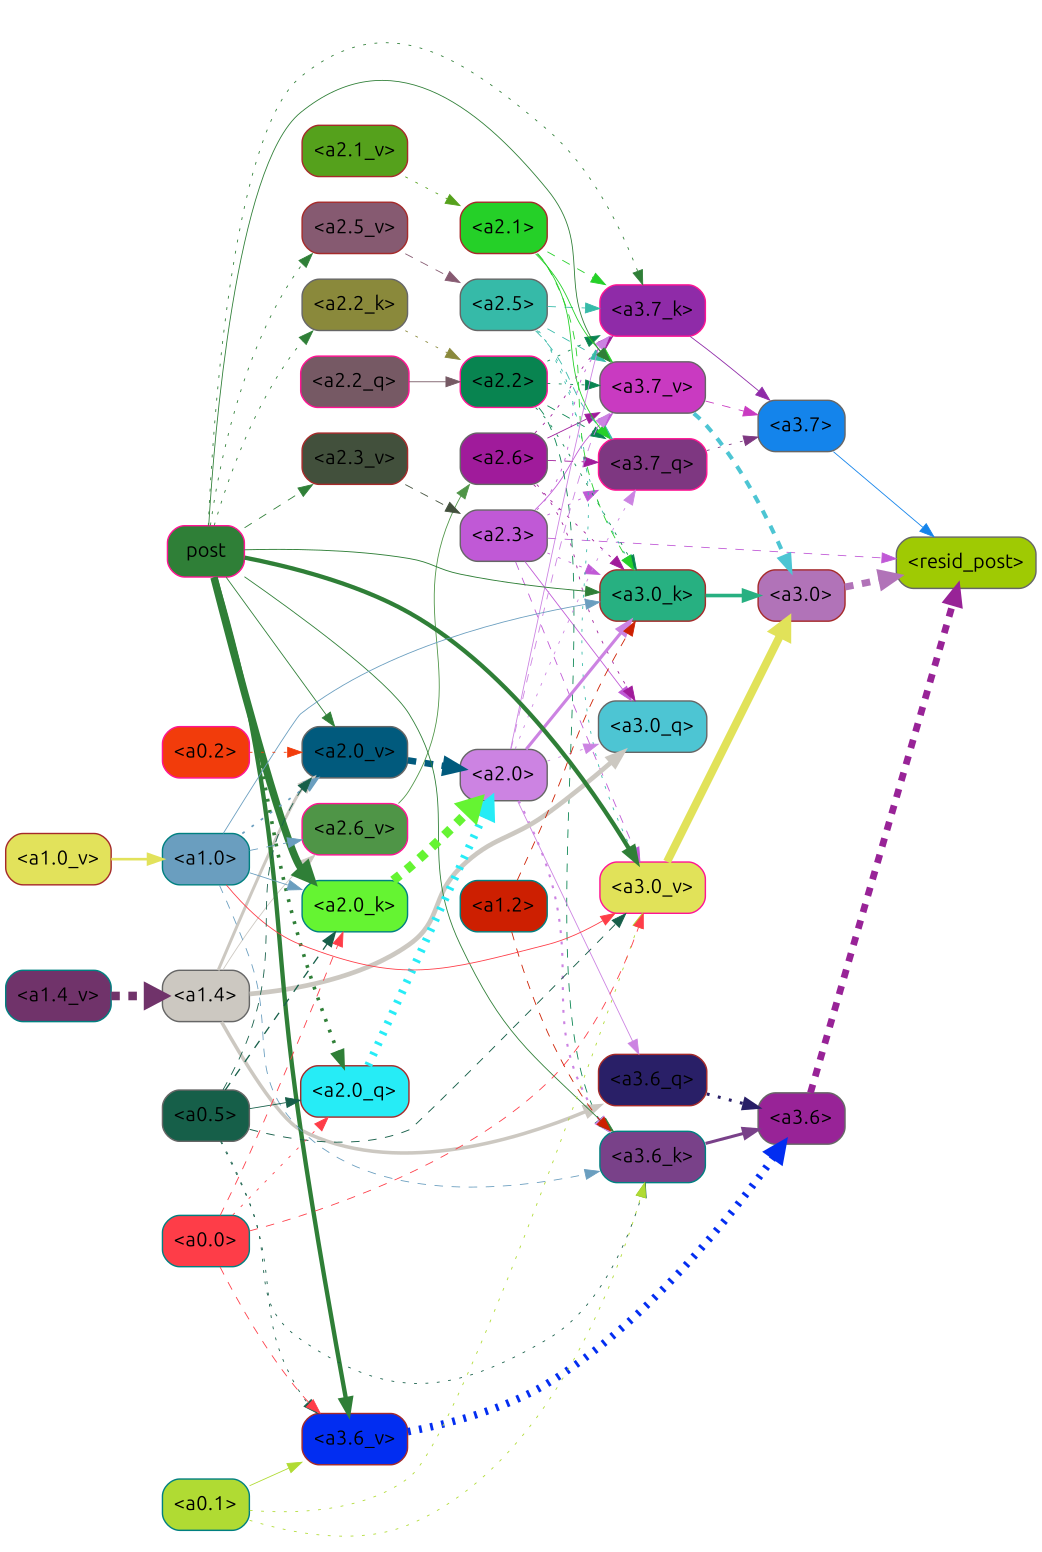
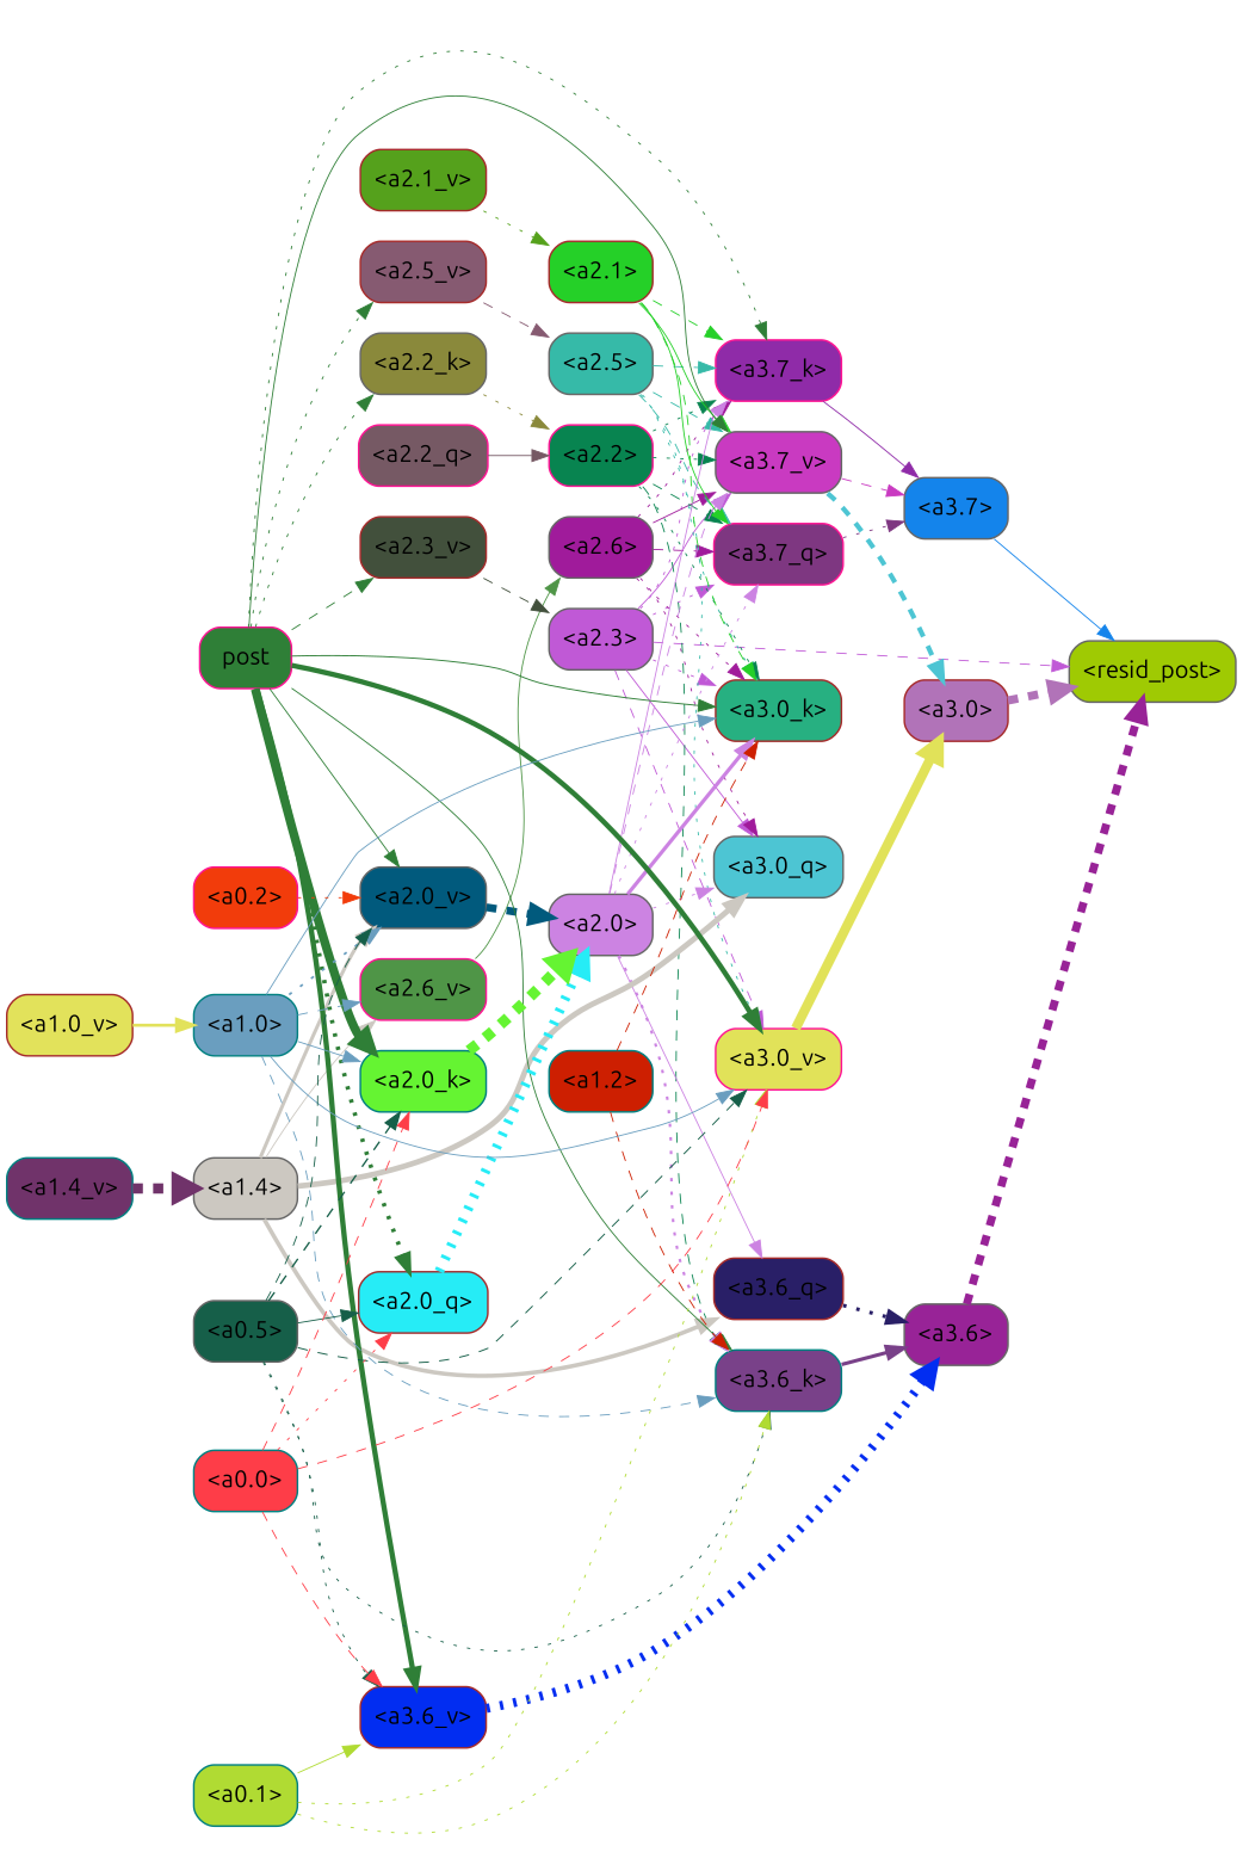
  strict digraph {
    fontname=Ubuntu
    rankdir=LR
    splines=true
    node [color=gray40 fontname=Ubuntu shape=box style="filled, rounded"]
    edge [color="#2f7f37" fontname=Ubuntu penwidth=0.6 style=dashed]
    "<a3.7>" [fillcolor="#1484eb"]
    "<resid_post>" [fillcolor="#9fca03"]
    "<a3.6>" [fillcolor="#982397"]
    "<a3.0>" [color=brown fillcolor="#b173b8"]
    "<a2.3>" [fillcolor="#c059d6"]
    "<a3.7_q>" [color=deeppink fillcolor="#7e3781"]
    "<a3.0_q>" [fillcolor="#4dc5d3"]
    "<a3.7_k>" [color=deeppink fillcolor="#8f2ba8"]
    "<a3.0_k>" [color=brown fillcolor="#27b081"]
    "<a3.7_v>" [fillcolor="#c93ac1"]
    "<a3.0_v>" [color=deeppink fillcolor="#e1e259"]
    "<a3.6_q>" [color=brown fillcolor="#291f67"]
    "<a3.6_k>" [color=teal fillcolor="#794189"]
    "<a3.6_v>" [color=brown fillcolor="#022df1"]
    "<a2.6>" [fillcolor="#a01b9b"]
    "<a2.5>" [fillcolor="#36baa8"]
    "<a2.2>" [color=deeppink fillcolor="#088450"]
    "<a2.1>" [color=brown fillcolor="#25d028"]
    "<a2.0>" [fillcolor="#cc83e2"]
    "<a1.4>" [fillcolor="#ccc8c1"]
    "<a2.6_v>" [color=deeppink fillcolor="#4f9547"]
    "<a2.0_v>" [fillcolor="#015a7d"]
    n23 [color=deeppink fillcolor="#2f7f37" label=post]
    "<a2.0_q>" [color=brown fillcolor="#26ecf6"]
    "<a2.2_k>" [fillcolor="#8a893b"]
    "<a2.0_k>" [color=teal fillcolor="#65f432"]
    "<a2.5_v>" [color=brown fillcolor="#865a71"]
    "<a2.3_v>" [color=brown fillcolor="#42503c"]
    "<a1.2>" [color=teal fillcolor="#cd1f01"]
    "<a1.0>" [color=teal fillcolor="#6a9ebf"]
    "<a0.5>" [fillcolor="#165f49"]
    "<a0.1>" [color=teal fillcolor="#b0db33"]
    "<a0.0>" [color=teal fillcolor="#fe3d48"]
    "<a2.2_q>" [color=deeppink fillcolor="#765964"]
    "<a2.1_v>" [color=brown fillcolor="#55a11c"]
    "<a0.2>" [color=deeppink fillcolor="#f23c0b"]
    "<a1.4_v>" [color=teal fillcolor="#70336a"]
    "<a1.0_v>" [color=brown fillcolor="#e2e25b"]
    "<a3.7>" -> "<resid_post>" [color="#1484eb" style=solid]
    "<a3.6>" -> "<resid_post>" [color="#982397" penwidth=4.7534414529800415]
    "<a3.0>" -> "<resid_post>" [color="#b173b8" penwidth=4.898576855659485]
    "<a2.3>" -> "<resid_post>" [color="#c059d6"]
    "<a2.3>" -> "<a3.7_q>" [color="#c059d6" style=dotted]
    "<a2.3>" -> "<a3.0_q>" [color="#c059d6" style=solid]
    "<a2.3>" -> "<a3.7_k>" [color="#c059d6" style=dotted]
    "<a2.3>" -> "<a3.0_k>" [color="#c059d6" style=dotted]
    "<a2.3>" -> "<a3.7_v>" [color="#c059d6" style=solid]
    "<a2.3>" -> "<a3.0_v>" [color="#c059d6"]
    "<a3.7_q>" -> "<a3.7>" [color="#7e3781" style=dotted]
    "<a3.7_k>" -> "<a3.7>" [color="#8f2ba8" style=solid]
-   "<a3.0_k>" -> "<a3.0>" [color="#27b081" penwidth=2.520303964614868 style=solid]
    "<a3.7_v>" -> "<a3.7>" [color="#c93ac1"]
    "<a3.7_v>" -> "<a3.0>" [color="#4dc5d3" penwidth=2.870753765106201]
    "<a3.0_v>" -> "<a3.0>" [color="#e1e259" penwidth=5.680712580680847 style=""]
    "<a3.6_q>" -> "<a3.6>" [color="#291f67" penwidth=2.160832464694977 style=dotted]
    "<a3.6_k>" -> "<a3.6>" [color="#794189" penwidth=2.13908451795578 style=solid]
    "<a3.6_v>" -> "<a3.6>" [color="#022df1" penwidth=5.297133803367615 style=dotted]
    "<a2.6>" -> "<a3.7_q>" [color="#a01b9b"]
    "<a2.6>" -> "<a3.0_q>" [color="#a01b9b" style=dotted]
    "<a2.6>" -> "<a3.7_k>" [color="#a01b9b" style=dotted]
    "<a2.6>" -> "<a3.0_k>" [color="#a01b9b" style=dotted]
    "<a2.6>" -> "<a3.7_v>" [color="#a01b9b" style=solid]
    "<a2.5>" -> "<a3.7_q>" [color="#36baa8"]
    "<a2.5>" -> "<a3.7_k>" [color="#36baa8"]
    "<a2.5>" -> "<a3.0_k>" [color="#36baa8" style=dotted]
    "<a2.5>" -> "<a3.7_v>" [color="#36baa8"]
    "<a2.5>" -> "<a3.0_v>" [color="#36baa8" style=dotted]
    "<a2.2>" -> "<a3.7_q>" [color="#088450"]
    "<a2.2>" -> "<a3.7_k>" [color="#088450" style=dotted]
    "<a2.2>" -> "<a3.0_k>" [color="#088450" style=dotted]
    "<a2.2>" -> "<a3.7_v>" [color="#088450" style=dotted]
    "<a2.2>" -> "<a3.6_k>" [color="#088450"]
    "<a2.1>" -> "<a3.7_q>" [color="#25d028" style=solid]
    "<a2.1>" -> "<a3.7_k>" [color="#25d028"]
    "<a2.1>" -> "<a3.0_k>" [color="#25d028"]
    "<a2.1>" -> "<a3.7_v>" [color="#25d028" style=solid]
    "<a2.0>" -> "<a3.7_q>" [color="#cc83e2" style=dotted]
    "<a2.0>" -> "<a3.0_q>" [color="#cc83e2" style=dotted]
    "<a2.0>" -> "<a3.7_k>" [color="#cc83e2" style=solid]
    "<a2.0>" -> "<a3.0_k>" [color="#cc83e2" penwidth=2.18752121925354 style=solid]
    "<a2.0>" -> "<a3.7_v>" [color="#cc83e2"]
    "<a2.0>" -> "<a3.6_q>" [color="#cc83e2" style=solid]
    "<a2.0>" -> "<a3.6_k>" [color="#cc83e2" penwidth=1.4957321882247925 style=dotted]
    "<a1.4>" -> "<a3.0_q>" [color="#ccc8c1" penwidth=3.299744725227356 style=""]
    "<a1.4>" -> "<a3.6_q>" [color="#ccc8c1" penwidth=2.4829938411712646 style=""]
    "<a1.4>" -> "<a2.6_v>" [color="#ccc8c1" style=""]
    "<a1.4>" -> "<a2.0_v>" [color="#ccc8c1" penwidth=2.092592429369688 style=""]
    "<a2.6_v>" -> "<a2.6>" [color="#4f9547" style=solid]
    "<a2.0_v>" -> "<a2.0>" [color="#015a7d" penwidth=4.5695202350616455]
    n23 -> "<a3.7_k>" [style=dotted]
    n23 -> "<a3.0_k>" [penwidth=0.6394047290086746 style=solid]
    n23 -> "<a3.7_v>" [style=solid]
    n23 -> "<a3.0_v>" [penwidth=3.0212591886520386 style=solid]
    n23 -> "<a3.6_k>" [style=solid]
    n23 -> "<a3.6_v>" [penwidth=3.067279100418091 style=solid]
    n23 -> "<a2.0_v>" [style=solid]
    n23 -> "<a2.0_q>" [penwidth=2.5355080366134644 style=dotted]
    n23 -> "<a2.2_k>" [style=dotted]
    n23 -> "<a2.0_k>" [penwidth=5.2180726528167725 style=solid]
    n23 -> "<a2.5_v>" [style=dotted]
    n23 -> "<a2.3_v>"
    "<a2.0_q>" -> "<a2.0>" [color="#26ecf6" penwidth=5.681910276412964 style=dotted]
    "<a2.2_k>" -> "<a2.2>" [color="#8a893b" style=dotted]
    "<a2.0_k>" -> "<a2.0>" [color="#65f432" penwidth=6.447777509689331]
    "<a2.5_v>" -> "<a2.5>" [color="#865a71"]
    "<a2.3_v>" -> "<a2.3>" [color="#42503c"]
    "<a1.2>" -> "<a3.0_k>" [color="#cd1f01"]
    "<a1.2>" -> "<a3.6_k>" [color="#cd1f01"]
    "<a1.0>" -> "<a3.0_k>" [color="#6a9ebf" style=solid]
-   "<a1.0>" -> "<a3.0_v>" [color="#fe3d48" style=solid]
+   "<a1.0>" -> "<a3.0_v>" [color="#6a9ebf" style=solid]
    "<a1.0>" -> "<a3.6_k>" [color="#6a9ebf"]
    "<a1.0>" -> "<a2.6_v>" [color="#6a9ebf"]
    "<a1.0>" -> "<a2.0_v>" [color="#6a9ebf" penwidth=1.2132605910301208 style=dotted]
    "<a1.0>" -> "<a2.0_k>" [color="#6a9ebf" style=solid]
    "<a0.5>" -> "<a3.0_v>" [color="#165f49" penwidth=0.648682102560997]
    "<a0.5>" -> "<a3.6_k>" [color="#165f49" style=dotted]
    "<a0.5>" -> "<a3.6_v>" [color="#165f49" style=dotted]
    "<a0.5>" -> "<a2.0_v>" [color="#165f49"]
    "<a0.5>" -> "<a2.0_q>" [color="#165f49" style=solid]
    "<a0.5>" -> "<a2.0_k>" [color="#165f49" penwidth=0.9236047863960266]
    "<a0.1>" -> "<a3.0_v>" [color="#b0db33" style=dotted]
    "<a0.1>" -> "<a3.6_k>" [color="#b0db33" style=dotted]
    "<a0.1>" -> "<a3.6_v>" [color="#b0db33" style=solid]
    "<a0.0>" -> "<a3.0_v>" [color="#fe3d48"]
    "<a0.0>" -> "<a3.6_v>" [color="#fe3d48"]
    "<a0.0>" -> "<a2.0_q>" [color="#fe3d48" style=dotted]
    "<a0.0>" -> "<a2.0_k>" [color="#fe3d48"]
    "<a2.2_q>" -> "<a2.2>" [color="#765964" style=solid]
    "<a2.1_v>" -> "<a2.1>" [color="#55a11c" style=dotted]
    "<a0.2>" -> "<a2.0_v>" [color="#f23c0b" style=dotted]
    "<a1.4_v>" -> "<a1.4>" [color="#70336a" penwidth=6.016597509384155]
    "<a1.0_v>" -> "<a1.0>" [color="#e2e25b" penwidth=1.8562973737716675 style=""]
  }
